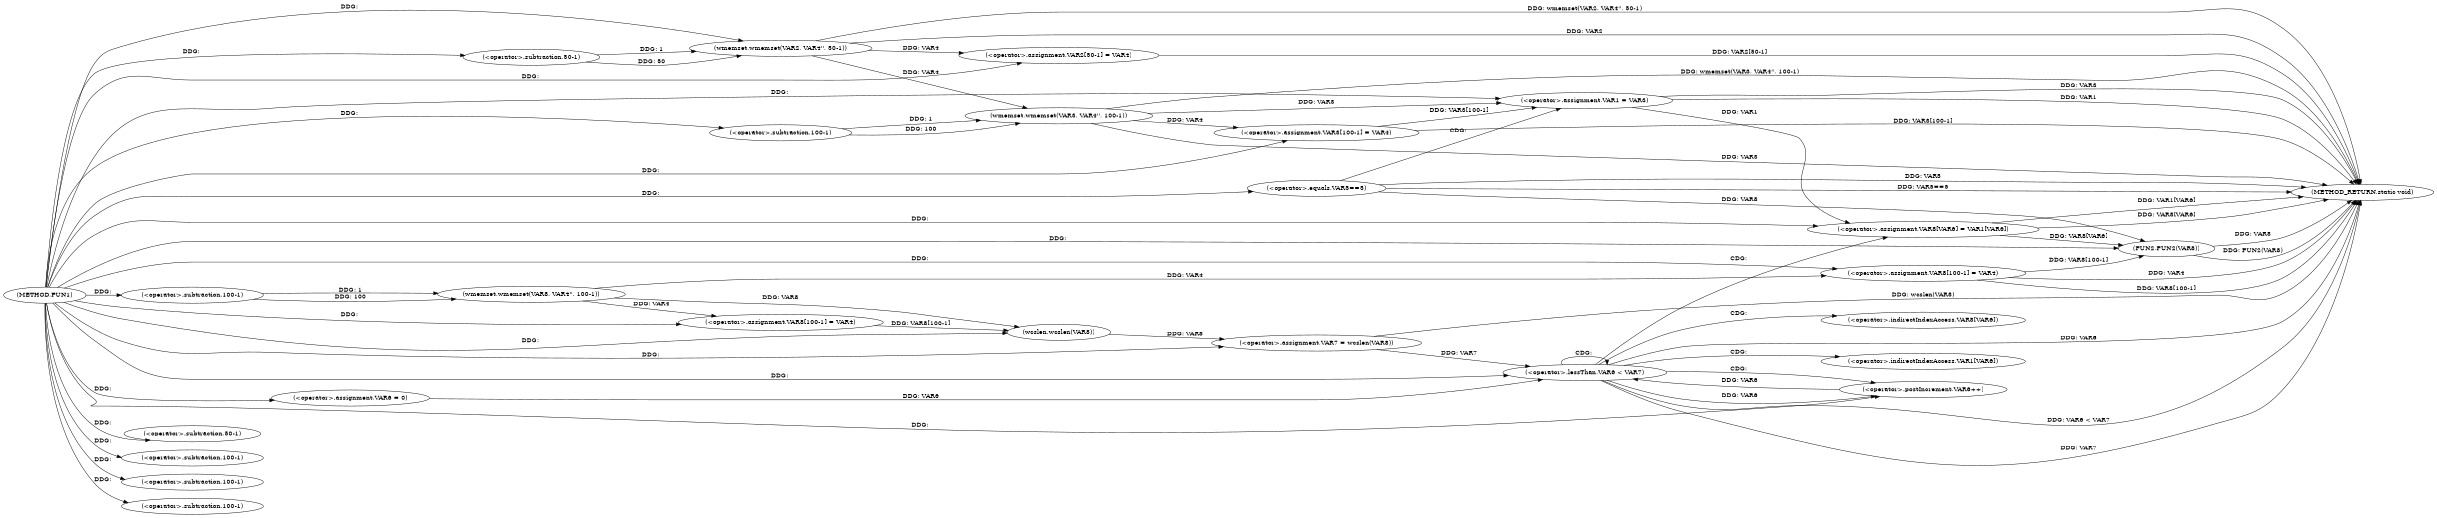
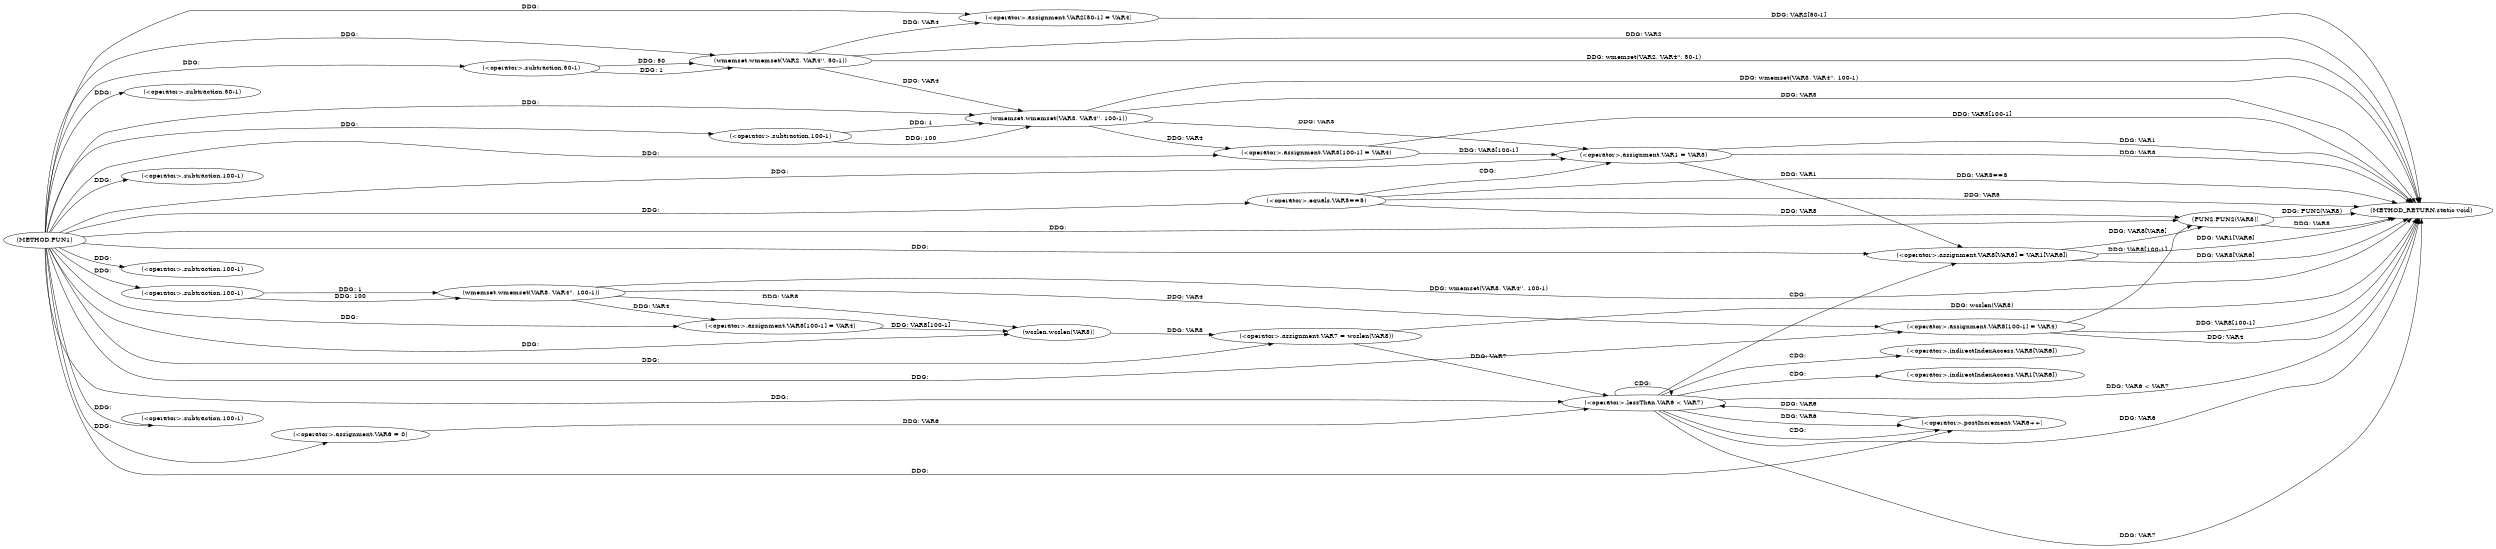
  digraph {
    rankdir=LR
    n1 [label="(METHOD,FUN1)"]
    n2 [label="(wmemset,wmemset(VAR2, VAR4'', 50-1))"]
    n3 [label="(<operator>.subtraction,50-1)"]
    n4 [label="(<operator>.assignment,VAR2[50-1] = VAR4)"]
    n5 [label="(<operator>.subtraction,50-1)"]
    n6 [label="(wmemset,wmemset(VAR3, VAR4'', 100-1))"]
    n7 [label="(<operator>.subtraction,100-1)"]
    n8 [label="(<operator>.assignment,VAR3[100-1] = VAR4)"]
    n9 [label="(<operator>.subtraction,100-1)"]
    n10 [label="(<operator>.equals,VAR5==5)"]
    n11 [label="(<operator>.assignment,VAR1 = VAR3)"]
    n12 [label="(<operator>.subtraction,100-1)"]
    n13 [label="(<operator>.assignment,VAR8[100-1] = VAR4)"]
    n14 [label="(<operator>.subtraction,100-1)"]
    n15 [label="(<operator>.assignment,VAR7 = wcslen(VAR8))"]
    n16 [label="(wcslen,wcslen(VAR8))"]
    n17 [label="(<operator>.assignment,VAR6 = 0)"]
    n18 [label="(<operator>.lessThan,VAR6 < VAR7)"]
    n19 [label="(<operator>.postIncrement,VAR6++)"]
    n20 [label="(<operator>.assignment,VAR8[100-1] = VAR4)"]
    n21 [label="(<operator>.subtraction,100-1)"]
    n22 [label="(FUN2,FUN2(VAR8))"]
    n23 [label="(<operator>.assignment,VAR8[VAR6] = VAR1[VAR6])"]
    n24 [label="(METHOD_RETURN,static void)"]
    n25 [label="(wmemset,wmemset(VAR8, VAR4'', 100-1))"]
    n26 [label="(<operator>.indirectIndexAccess,VAR8[VAR6])"]
    n27 [label="(<operator>.indirectIndexAccess,VAR1[VAR6])"]
    n1 -> n2 [label="DDG: "]
    n1 -> n3 [label="DDG: "]
    n1 -> n4 [label="DDG: "]
    n1 -> n5 [label="DDG: "]
+   n1 -> n6 [label="DDG: "]
    n1 -> n7 [label="DDG: "]
    n1 -> n8 [label="DDG: "]
    n1 -> n9 [label="DDG: "]
    n1 -> n10 [label="DDG: "]
    n1 -> n11 [label="DDG: "]
    n1 -> n12 [label="DDG: "]
    n1 -> n13 [label="DDG: "]
    n1 -> n14 [label="DDG: "]
    n1 -> n15 [label="DDG: "]
    n1 -> n16 [label="DDG: "]
    n1 -> n17 [label="DDG: "]
    n1 -> n18 [label="DDG: "]
    n1 -> n19 [label="DDG: "]
    n1 -> n20 [label="DDG: "]
    n1 -> n21 [label="DDG: "]
    n1 -> n22 [label="DDG: "]
    n1 -> n23 [label="DDG: "]
    n2 -> n4 [label="DDG: VAR4"]
    n2 -> n6 [label="DDG: VAR4"]
    n2 -> n24 [label="DDG: wmemset(VAR2, VAR4'', 50-1)"]
    n2 -> n24 [label="DDG: VAR2"]
    n3 -> n2 [label="DDG: 50"]
    n3 -> n2 [label="DDG: 1"]
    n4 -> n24 [label="DDG: VAR2[50-1]"]
    n6 -> n8 [label="DDG: VAR4"]
    n6 -> n11 [label="DDG: VAR3"]
    n6 -> n24 [label="DDG: wmemset(VAR3, VAR4'', 100-1)"]
    n6 -> n24 [label="DDG: VAR3"]
    n7 -> n6 [label="DDG: 100"]
    n7 -> n6 [label="DDG: 1"]
    n8 -> n11 [label="DDG: VAR3[100-1]"]
    n8 -> n24 [label="DDG: VAR3[100-1]"]
    n10 -> n11 [label="CDG: "]
    n10 -> n22 [label="DDG: VAR8"]
    n10 -> n24 [label="DDG: VAR5==5"]
    n10 -> n24 [label="DDG: VAR5"]
    n11 -> n23 [label="DDG: VAR1"]
    n11 -> n24 [label="DDG: VAR3"]
    n11 -> n24 [label="DDG: VAR1"]
    n12 -> n25 [label="DDG: 100"]
    n12 -> n25 [label="DDG: 1"]
    n13 -> n16 [label="DDG: VAR8[100-1]"]
    n15 -> n18 [label="DDG: VAR7"]
    n15 -> n24 [label="DDG: wcslen(VAR8)"]
    n16 -> n15 [label="DDG: VAR8"]
    n17 -> n18 [label="DDG: VAR6"]
    n18 -> n18 [label="CDG: "]
    n18 -> n19 [label="DDG: VAR6"]
    n18 -> n19 [label="CDG: "]
    n18 -> n23 [label="CDG: "]
    n18 -> n24 [label="DDG: VAR6 < VAR7"]
    n18 -> n24 [label="DDG: VAR7"]
    n18 -> n24 [label="DDG: VAR6"]
    n18 -> n26 [label="CDG: "]
    n18 -> n27 [label="CDG: "]
    n19 -> n18 [label="DDG: VAR6"]
    n20 -> n22 [label="DDG: VAR8[100-1]"]
    n20 -> n24 [label="DDG: VAR8[100-1]"]
    n20 -> n24 [label="DDG: VAR4"]
    n22 -> n24 [label="DDG: VAR8"]
    n22 -> n24 [label="DDG: FUN2(VAR8)"]
    n23 -> n22 [label="DDG: VAR8[VAR6]"]
    n23 -> n24 [label="DDG: VAR8[VAR6]"]
    n23 -> n24 [label="DDG: VAR1[VAR6]"]
    n25 -> n13 [label="DDG: VAR4"]
    n25 -> n16 [label="DDG: VAR8"]
    n25 -> n20 [label="DDG: VAR4"]
+   n25 -> n24 [label="DDG: wmemset(VAR8, VAR4'', 100-1)"]
  }
